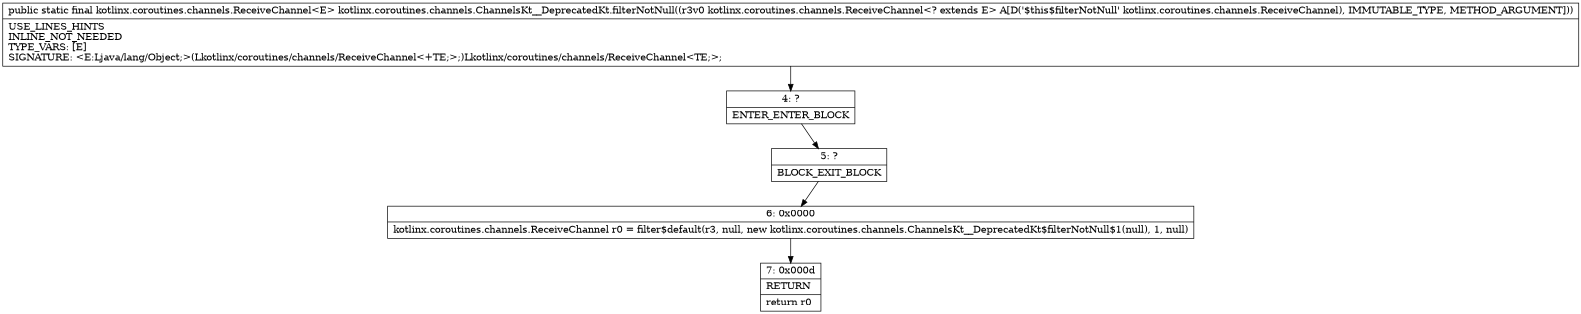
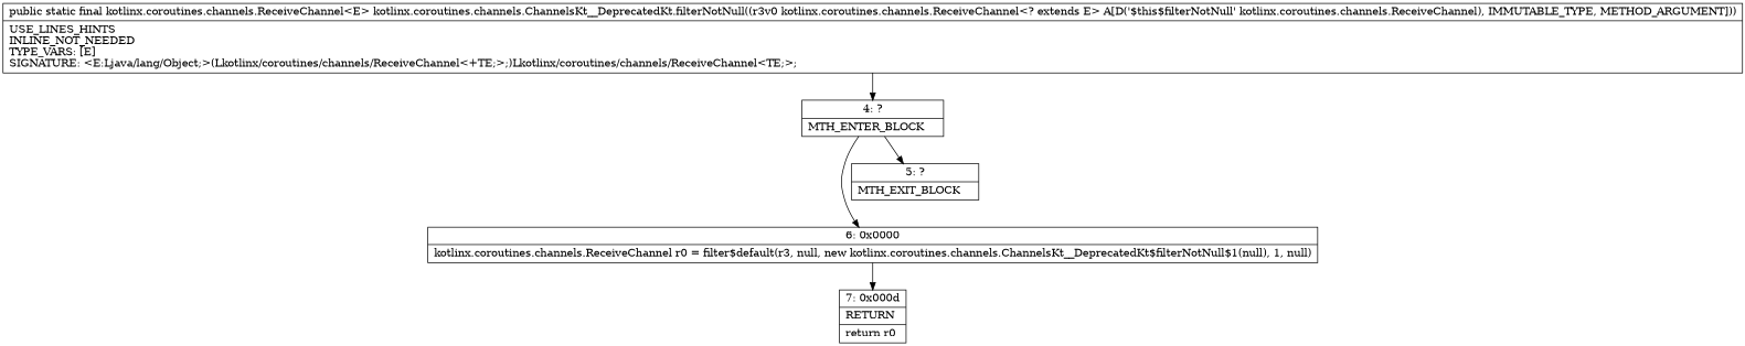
  digraph {
    node [shape=record]
-   n1 [label="{4\:\ ?|ENTER_ENTER_BLOCK\l}"]
+   n1 [label="{4\:\ ?|MTH_ENTER_BLOCK\l}"]
    n2 [label="{6\:\ 0x0000|kotlinx.coroutines.channels.ReceiveChannel r0 = filter$default(r3, null, new kotlinx.coroutines.channels.ChannelsKt__DeprecatedKt$filterNotNull$1(null), 1, null)\l}"]
-   n3 [label="{5\:\ ?|BLOCK_EXIT_BLOCK\l}"]
+   n3 [label="{5\:\ ?|MTH_EXIT_BLOCK\l}"]
    n4 [label="{7\:\ 0x000d|RETURN\l|return r0\l}"]
    n5 [label="{public static final kotlinx.coroutines.channels.ReceiveChannel\<E\> kotlinx.coroutines.channels.ChannelsKt__DeprecatedKt.filterNotNull((r3v0 kotlinx.coroutines.channels.ReceiveChannel\<? extends E\> A[D('$this$filterNotNull' kotlinx.coroutines.channels.ReceiveChannel), IMMUTABLE_TYPE, METHOD_ARGUMENT]))  | USE_LINES_HINTS\lINLINE_NOT_NEEDED\lTYPE_VARS: [E]\lSIGNATURE: \<E:Ljava\/lang\/Object;\>(Lkotlinx\/coroutines\/channels\/ReceiveChannel\<+TE;\>;)Lkotlinx\/coroutines\/channels\/ReceiveChannel\<TE;\>;\l}"]
-   n3 -> n2
+   n1 -> n2
    n1 -> n3
    n2 -> n4
    n5 -> n1
  }
